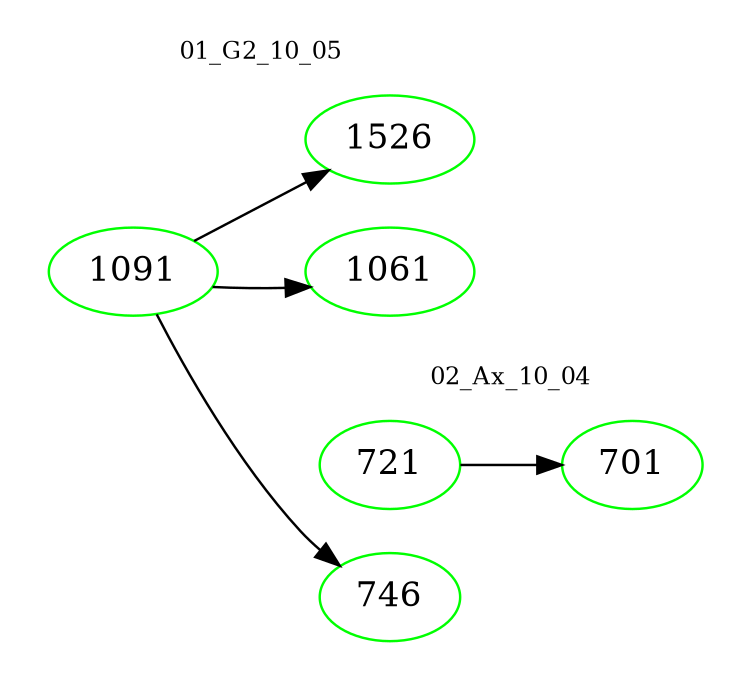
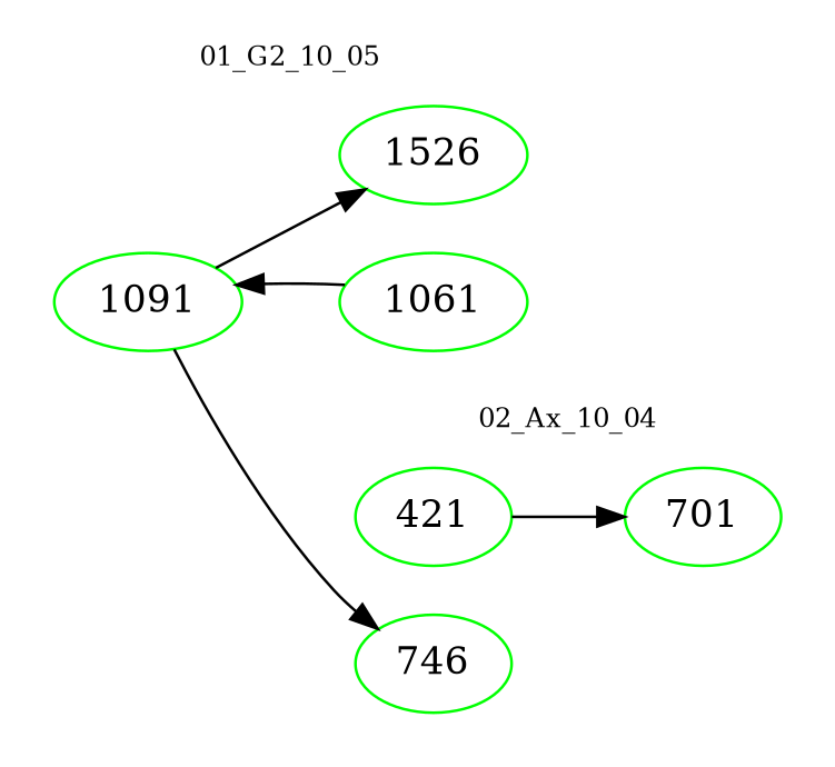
  digraph {
    rankdir=LR
    node [color=green]
    edge [color=black]
-   n1 [label=721]
+   n1 [label=421]
    n2 [label=701]
    n3 [label=746]
    n4 [label=1091]
    n5 [label=1061]
    n6 [label=1526]
    subgraph cluster_1 {
      color=white
      fontsize=10
      label="02_Ax_10_04"
      n1
      n2
      n3
    }
    subgraph cluster_2 {
      color=white
      fontsize=10
      label="01_G2_10_05"
      n4
      n5
      n6
    }
    n1 -> n2
    n4 -> n3
-   n4 -> n5
+   n5 -> n4
    n4 -> n6
  }
